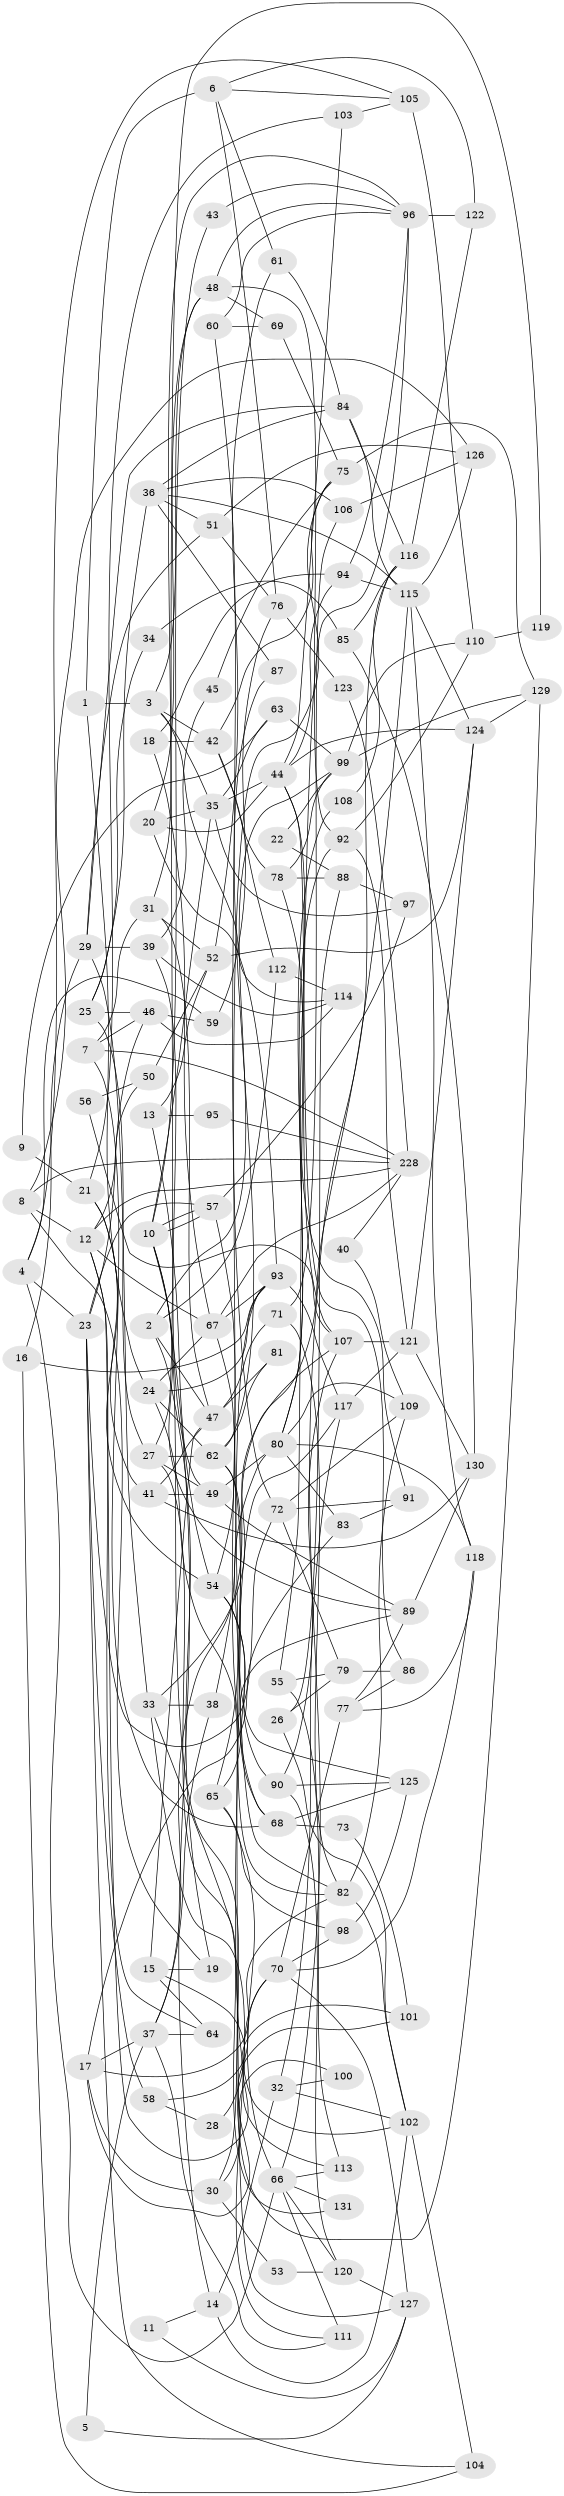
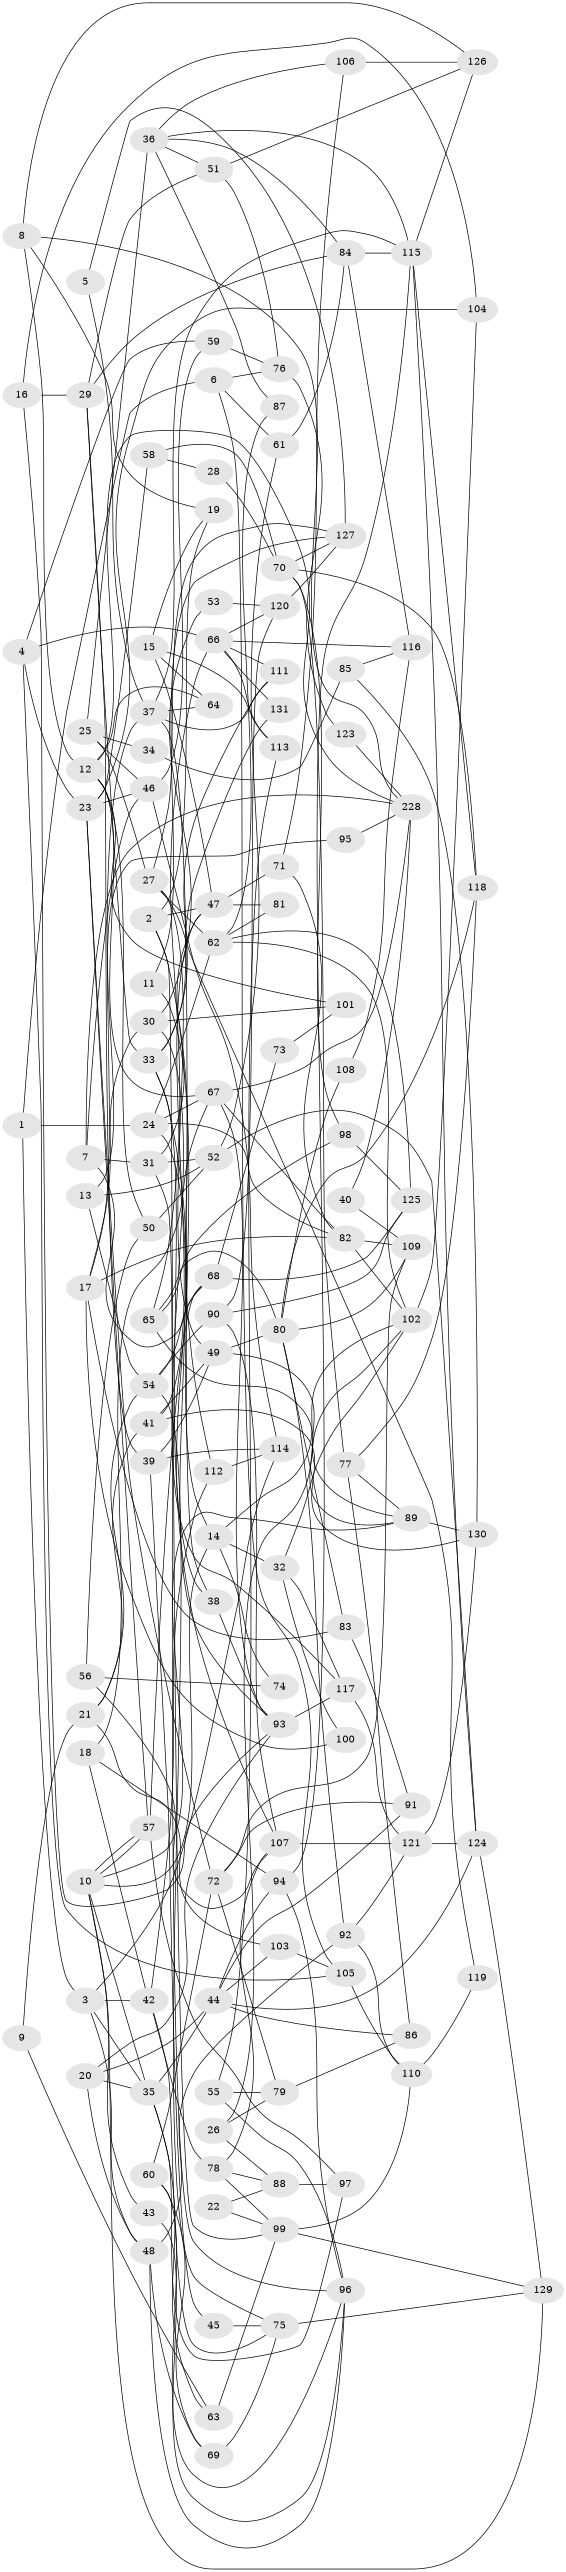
  graph {
    rankdir=LR
    node [color=gray90 style=filled]
    1
    3
    6
    24
    35
    42
    48
    114
    105
    61
    76
-   122
    67
    93
    82
    62
    2
    19
    47
    99
    112
    71
    81
    129
    110
    63
    44
    97
    75
    78
    96
    69
    92
    4
    23
    59
    66
    46
    57
    104
    58
    72
    113
    111
    131
    120
    116
    5
    37
    127
    64
    38
    115
    84
    123
    7
    31
    68
    n59 [label=228]
    52
    125
    73
    8
    12
    126
    50
    101
    9
    21
    54
    41
    103
    10
    14
    43
    89
    32
+   74
    102
    130
    11
    13
    95
    124
    90
    100
    117
    15
    16
    29
    33
    39
    51
    17
    30
    83
    28
    70
    53
    109
    91
    18
    94
    20
    86
    49
    22
    88
    79
    87
    25
    27
    34
    36
    119
    85
    106
    26
    80
    98
    77
    118
    107
    45
    121
    40
    108
    55
    56
    60
    65
    1 -- 3
    1 -- 6
    1 -- 24
    3 -- 35
    3 -- 42
    3 -- 48
    3 -- 114
    6 -- 105
    6 -- 61
    6 -- 76
-   6 -- 122
    24 -- 67
    24 -- 93
    24 -- 82
    24 -- 62
    35 -- 63
    35 -- 44
    35 -- 97
    42 -- 112
    42 -- 75
    42 -- 78
    48 -- 96
    48 -- 69
    48 -- 92
    105 -- 110
    61 -- 84
    76 -- 123
    67 -- 93
    67 -- 82
    67 -- n59
    93 -- 117
    82 -- 102
    82 -- 109
    62 -- 81
    62 -- 125
    62 -- 102
    62 -- 87
    2 -- 19
    2 -- 47
    2 -- 99
    2 -- 112
    47 -- 71
    47 -- 81
    99 -- 129
    99 -- 110
    112 -- 114
    71 -- 82
    71 -- 106
    110 -- 119
    63 -- 99
    44 -- 103
    44 -- 124
    44 -- 91
    44 -- 94
    44 -- 86
    75 -- 129
    78 -- 99
    78 -- 88
    78 -- 107
-   96 -- 122
    69 -- 75
    92 -- 110
    92 -- 121
    4 -- 105
    4 -- 23
    4 -- 59
    4 -- 66
    23 -- 46
    23 -- 57
    23 -- 104
    23 -- 58
    23 -- 72
    59 -- 76
    66 -- 113
    66 -- 111
    66 -- 131
    66 -- 120
    66 -- 116
    46 -- 114
    46 -- 59
    57 -- 97
    57 -- 68
    58 -- 28
    58 -- 70
    72 -- 109
    72 -- 91
    72 -- 79
    120 -- 127
-   116 -- 122
    5 -- 37
    5 -- 127
    37 -- 111
    37 -- 64
    37 -- 38
    37 -- 115
    38 -- 93
    115 -- 126
    115 -- 124
    115 -- 118
    84 -- 116
    84 -- 115
    123 -- n59
    7 -- 46
    7 -- 31
    7 -- 68
    7 -- n59
    31 -- 47
    31 -- 96
    31 -- 52
    68 -- 125
    68 -- 73
    52 -- 61
    52 -- 124
    73 -- 101
    8 -- 19
    8 -- n59
    8 -- 12
    8 -- 126
    12 -- 67
    12 -- 64
    12 -- n59
    12 -- 50
    12 -- 101
    50 -- 52
    9 -- 63
    9 -- 21
    21 -- 54
    21 -- 41
    21 -- 103
    54 -- 75
    54 -- 68
    54 -- 90
    41 -- 47
    41 -- 130
    41 -- 49
    103 -- 105
    10 -- 35
    10 -- 129
    10 -- 57
    10 -- 57
    10 -- 14
    10 -- 43
    10 -- 89
    14 -- 32
+   14 -- 74
    14 -- 102
    43 -- 96
    89 -- 130
    32 -- 102
    32 -- 100
    32 -- 117
    102 -- 104
    11 -- 127
    11 -- 14
    13 -- 52
    13 -- 54
    13 -- 95
    95 -- n59
    124 -- 129
    90 -- 120
    90 -- 125
    90 -- 107
    117 -- 121
    15 -- 19
    15 -- 47
    15 -- 113
    15 -- 64
    16 -- 93
    16 -- 104
    16 -- 29
    29 -- 84
    29 -- 33
    29 -- 39
    29 -- 51
    33 -- 111
    33 -- 131
    33 -- 38
    33 -- 107
    39 -- 114
    39 -- 49
    39 -- 45
    51 -- 76
    51 -- 126
    17 -- 82
    17 -- 37
    17 -- 100
    17 -- 30
    17 -- 83
    30 -- 101
    30 -- 117
    30 -- 53
    83 -- 91
    28 -- 70
    70 -- 127
    70 -- 98
    70 -- 77
    70 -- 118
    53 -- 120
    18 -- 42
    18 -- 67
    18 -- 94
    94 -- 96
    94 -- 115
    20 -- 35
    20 -- 48
    20 -- 93
    20 -- 44
    49 -- 89
    49 -- 80
    22 -- 99
    22 -- 88
    88 -- 97
    79 -- 86
    25 -- 46
    25 -- 27
    25 -- 34
    25 -- 36
    27 -- 62
    27 -- 127
    27 -- 49
    27 -- 119
    34 -- 85
    36 -- 115
    36 -- 84
    36 -- 51
    36 -- 87
    36 -- 106
    85 -- 116
    85 -- 130
    106 -- 126
    26 -- 102
    26 -- 88
    26 -- 79
    80 -- 92
    80 -- 83
    80 -- 109
    80 -- 118
    80 -- 108
    98 -- 125
    77 -- 89
    77 -- 86
    77 -- 118
    107 -- 121
    45 -- 75
    121 -- 130
    121 -- 124
    40 -- n59
    40 -- 109
    108 -- 116
    55 -- 96
    55 -- 113
    55 -- 79
    56 -- 50
+   56 -- 74
    56 -- 107
    60 -- 96
    60 -- 69
    60 -- 72
    65 -- 66
    65 -- 89
    65 -- 80
    65 -- 98
  }
